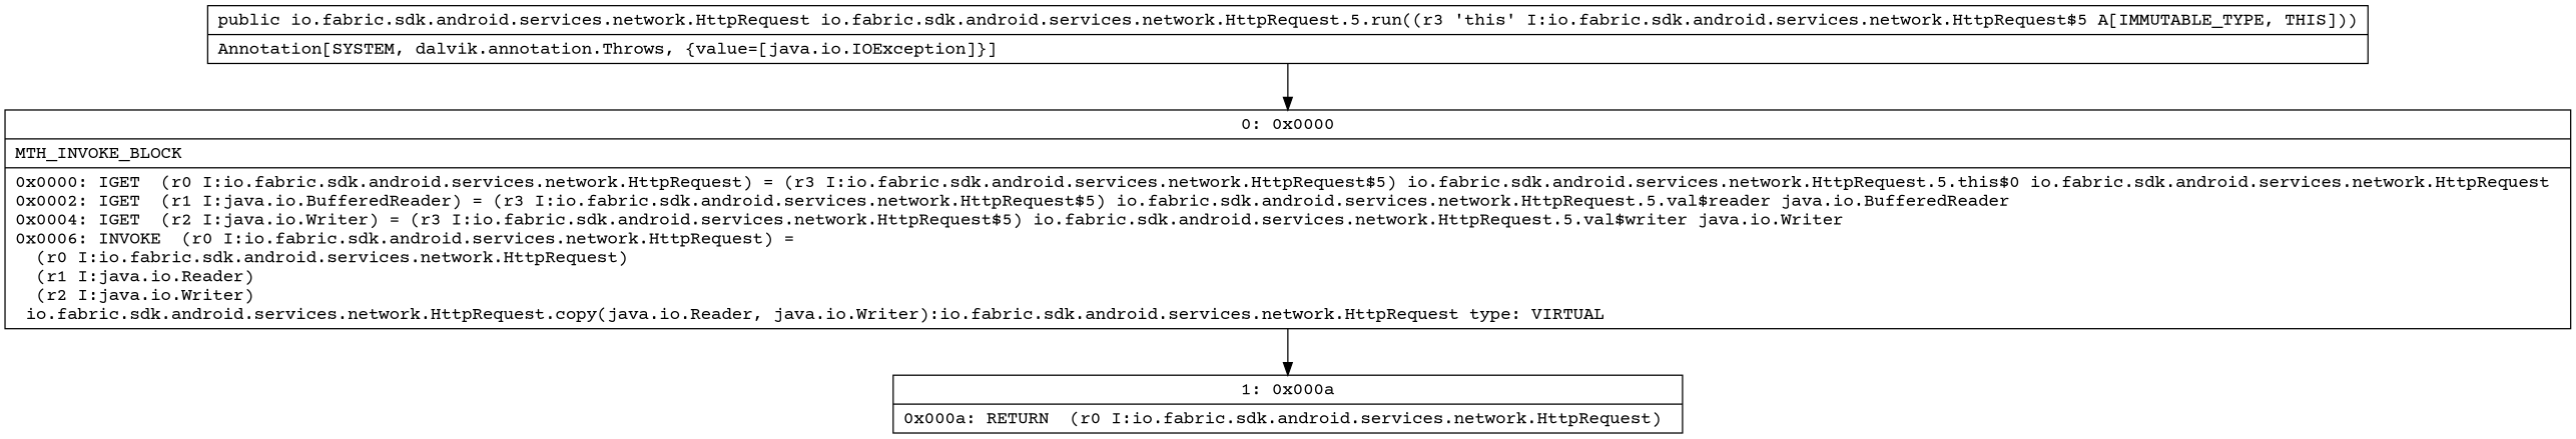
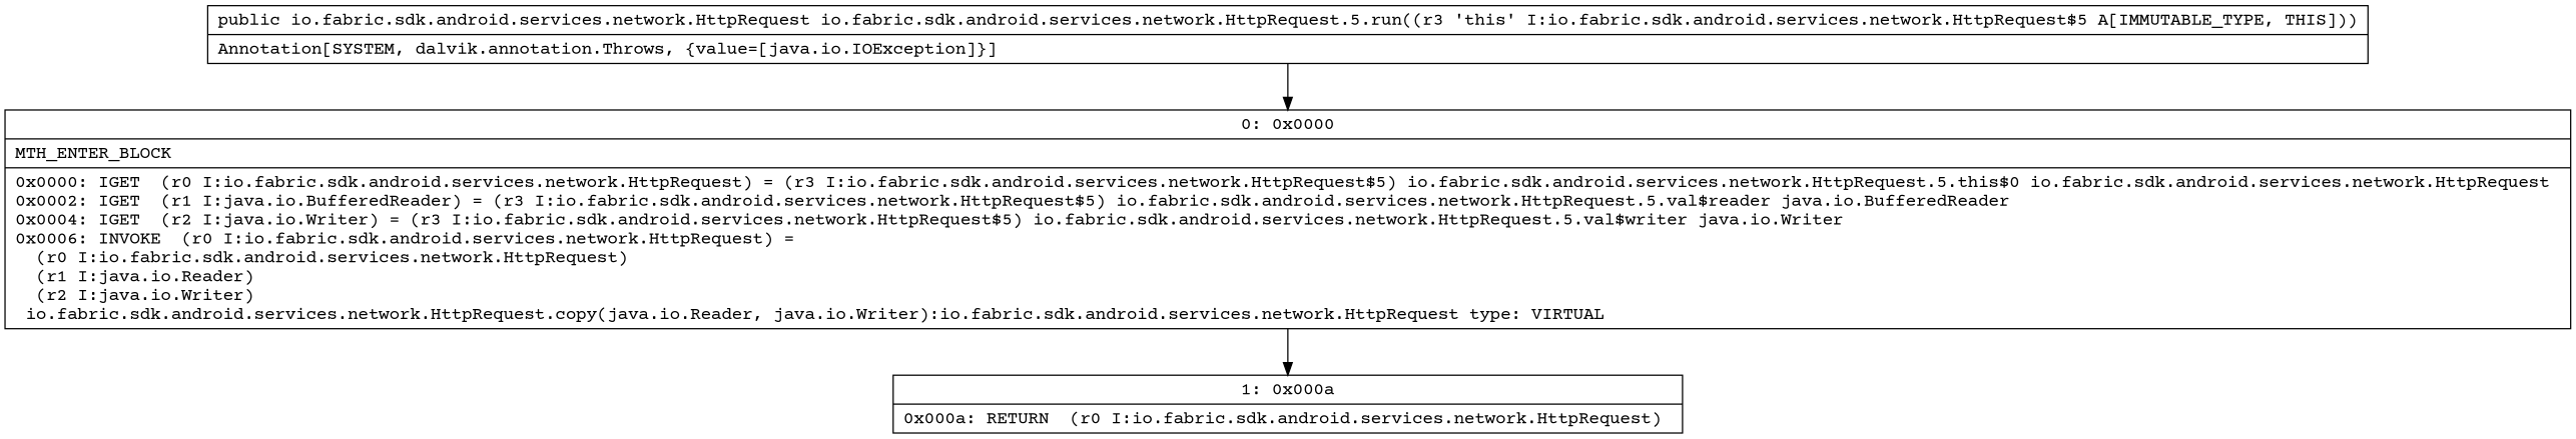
  digraph {
    fontname="Courier Prime"
    node [shape=record fontname="Courier Prime"]
    edge [fontname="Courier Prime"]
-   n1 [label="{0\:\ 0x0000|MTH_INVOKE_BLOCK\l|0x0000: IGET  (r0 I:io.fabric.sdk.android.services.network.HttpRequest) = (r3 I:io.fabric.sdk.android.services.network.HttpRequest$5) io.fabric.sdk.android.services.network.HttpRequest.5.this$0 io.fabric.sdk.android.services.network.HttpRequest \l0x0002: IGET  (r1 I:java.io.BufferedReader) = (r3 I:io.fabric.sdk.android.services.network.HttpRequest$5) io.fabric.sdk.android.services.network.HttpRequest.5.val$reader java.io.BufferedReader \l0x0004: IGET  (r2 I:java.io.Writer) = (r3 I:io.fabric.sdk.android.services.network.HttpRequest$5) io.fabric.sdk.android.services.network.HttpRequest.5.val$writer java.io.Writer \l0x0006: INVOKE  (r0 I:io.fabric.sdk.android.services.network.HttpRequest) = \l  (r0 I:io.fabric.sdk.android.services.network.HttpRequest)\l  (r1 I:java.io.Reader)\l  (r2 I:java.io.Writer)\l io.fabric.sdk.android.services.network.HttpRequest.copy(java.io.Reader, java.io.Writer):io.fabric.sdk.android.services.network.HttpRequest type: VIRTUAL \l}"]
+   n1 [label="{0\:\ 0x0000|MTH_ENTER_BLOCK\l|0x0000: IGET  (r0 I:io.fabric.sdk.android.services.network.HttpRequest) = (r3 I:io.fabric.sdk.android.services.network.HttpRequest$5) io.fabric.sdk.android.services.network.HttpRequest.5.this$0 io.fabric.sdk.android.services.network.HttpRequest \l0x0002: IGET  (r1 I:java.io.BufferedReader) = (r3 I:io.fabric.sdk.android.services.network.HttpRequest$5) io.fabric.sdk.android.services.network.HttpRequest.5.val$reader java.io.BufferedReader \l0x0004: IGET  (r2 I:java.io.Writer) = (r3 I:io.fabric.sdk.android.services.network.HttpRequest$5) io.fabric.sdk.android.services.network.HttpRequest.5.val$writer java.io.Writer \l0x0006: INVOKE  (r0 I:io.fabric.sdk.android.services.network.HttpRequest) = \l  (r0 I:io.fabric.sdk.android.services.network.HttpRequest)\l  (r1 I:java.io.Reader)\l  (r2 I:java.io.Writer)\l io.fabric.sdk.android.services.network.HttpRequest.copy(java.io.Reader, java.io.Writer):io.fabric.sdk.android.services.network.HttpRequest type: VIRTUAL \l}"]
    n2 [label="{1\:\ 0x000a|0x000a: RETURN  (r0 I:io.fabric.sdk.android.services.network.HttpRequest) \l}"]
    n3 [label="{public io.fabric.sdk.android.services.network.HttpRequest io.fabric.sdk.android.services.network.HttpRequest.5.run((r3 'this' I:io.fabric.sdk.android.services.network.HttpRequest$5 A[IMMUTABLE_TYPE, THIS]))  | Annotation[SYSTEM, dalvik.annotation.Throws, \{value=[java.io.IOException]\}]\l}"]
    n1 -> n2
    n3 -> n1
  }
